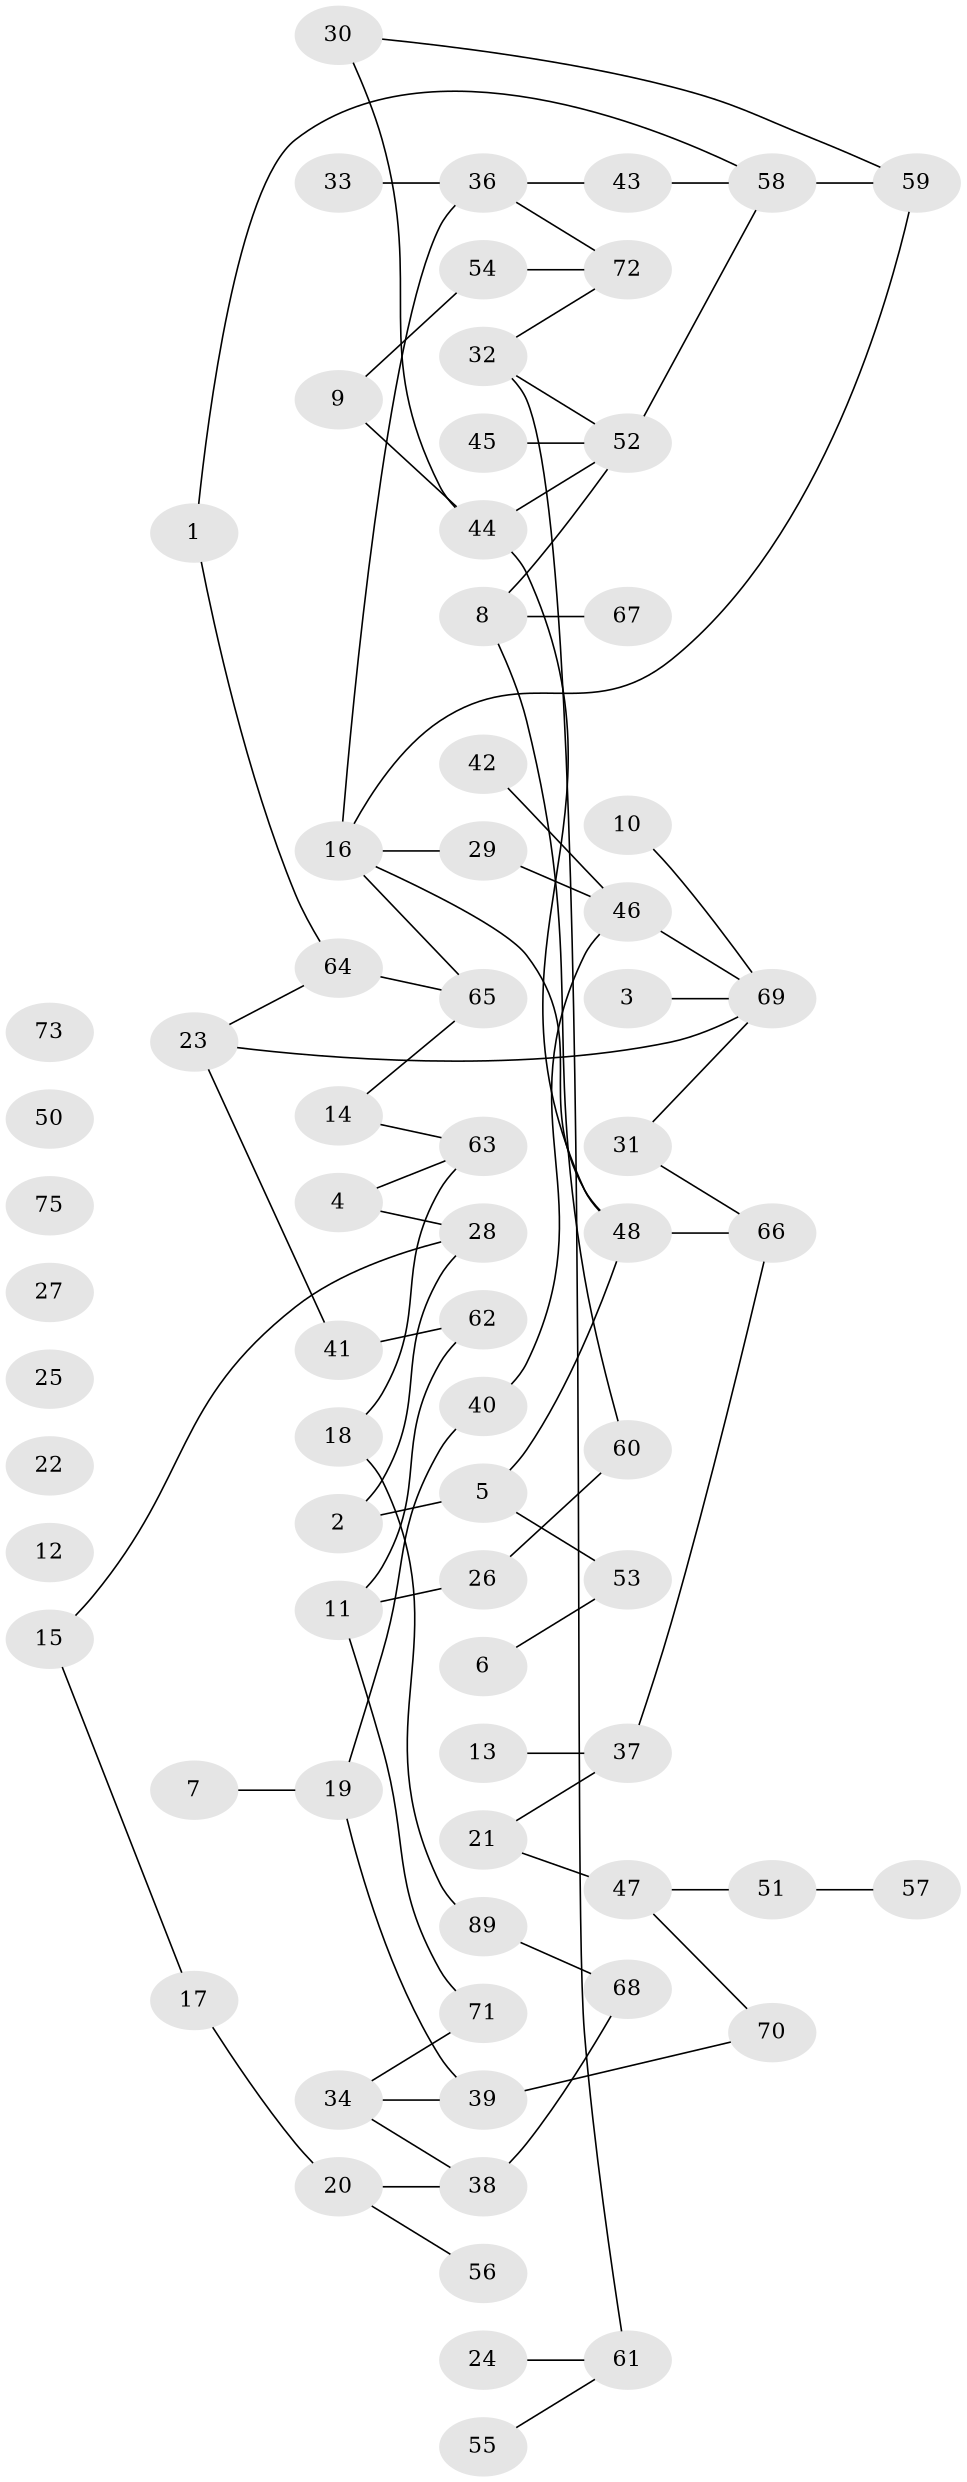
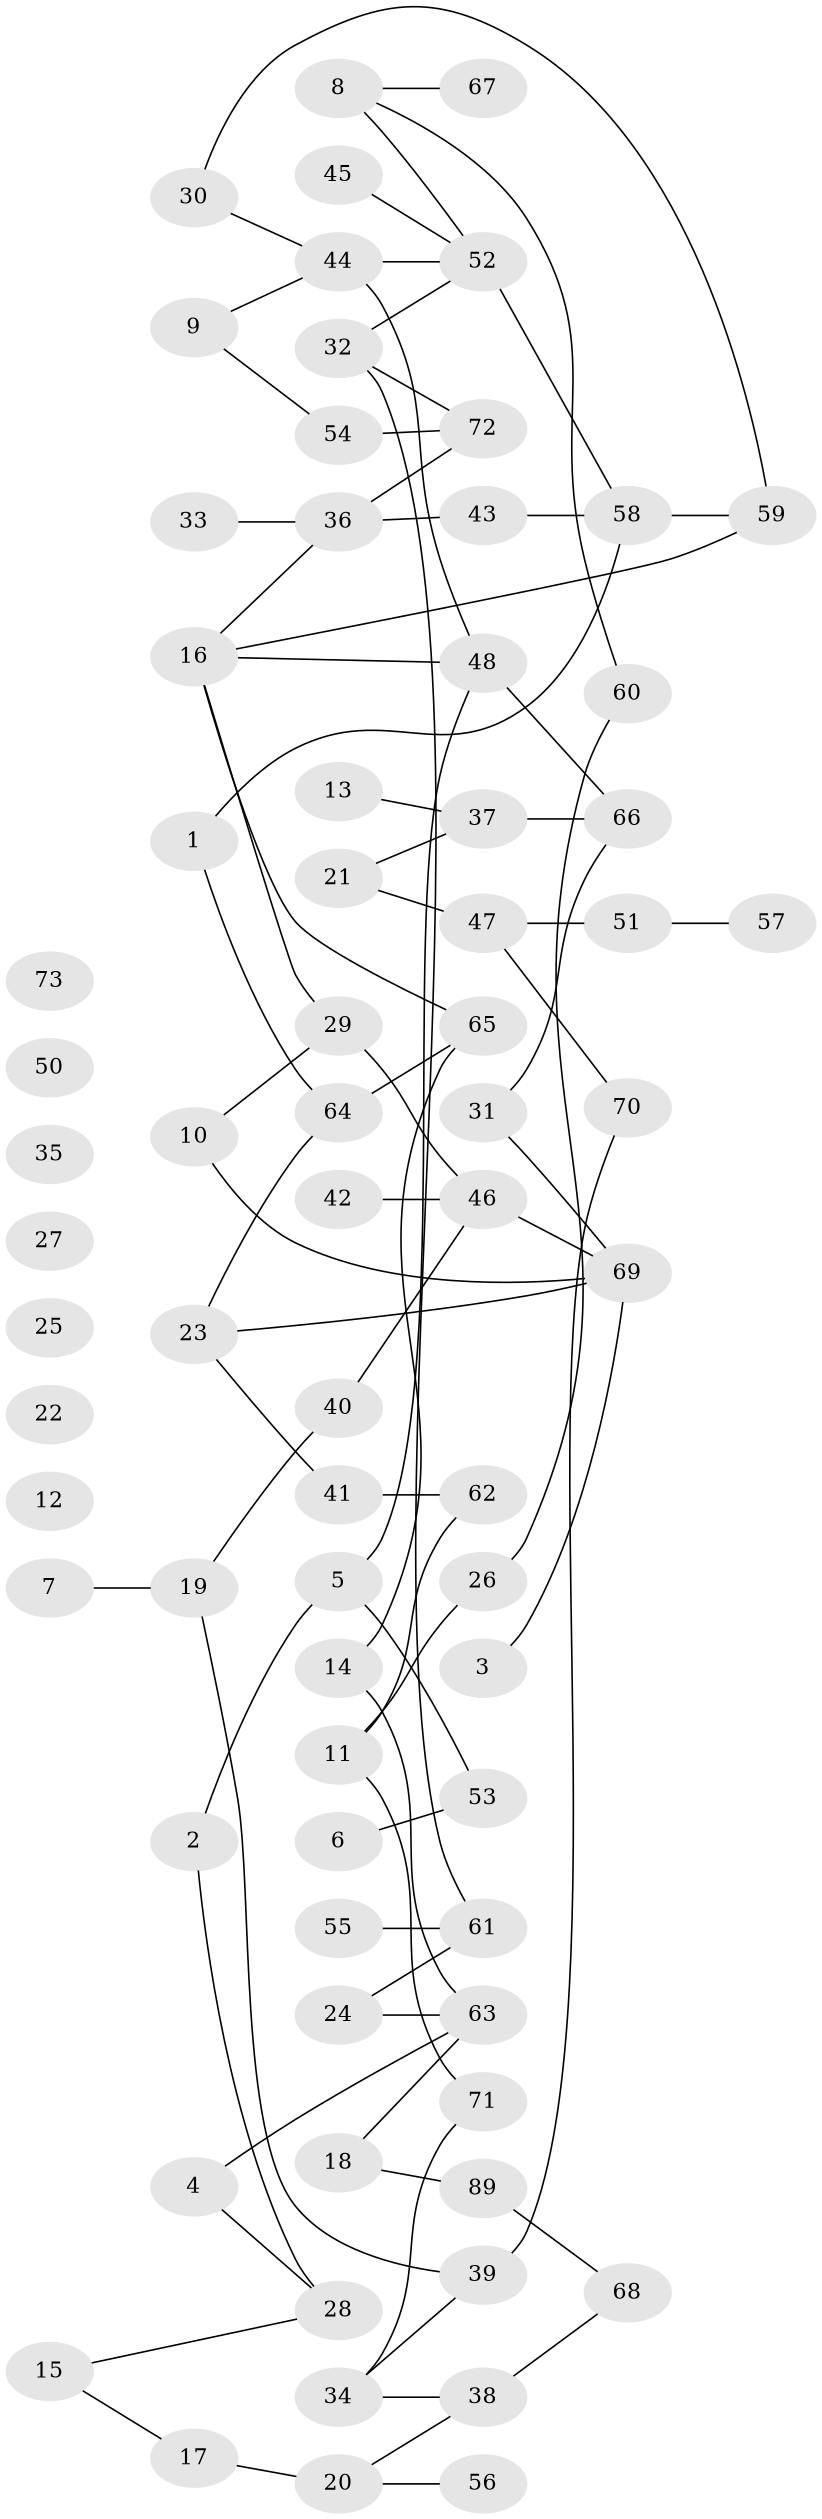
  graph {
    rankdir=LR
    node [color=gray90 style=filled]
    1
    58
    64
    59
    65
    2
    5
    28
    48
    53
    3
    69
    4
    63
    66
    6
    7
    19
    39
    40
    8
    52
    60
    67
    9
    44
    54
    72
    10
    29
    46
    11
    26
    62
    71
    12
    13
    37
    14
    15
    17
    20
    16
    36
    43
    38
    56
    18
    n49 [label=89]
    68
    70
    21
    47
    51
    22
    23
    41
    24
    61
    25
    27
    30
    31
    32
    33
    34
-   35 [label=75]
+   35
    42
    45
    57
    50
    55
    73
    1 -- 58
    1 -- 64
    58 -- 59
    64 -- 65
    2 -- 5
    2 -- 28
    5 -- 48
    5 -- 53
    48 -- 66
    3 -- 69
    4 -- 28
    4 -- 63
    6 -- 53
    7 -- 19
    19 -- 39
    19 -- 40
    39 -- 70
    40 -- 46
    8 -- 52
    8 -- 60
    8 -- 67
    52 -- 58
    9 -- 44
    9 -- 54
    44 -- 48
    44 -- 52
    54 -- 72
    10 -- 69
+   10 -- 29
    29 -- 46
    46 -- 69
    11 -- 26
    11 -- 62
    11 -- 71
    26 -- 60
    13 -- 37
    37 -- 66
    14 -- 65
    14 -- 63
    15 -- 28
    15 -- 17
    17 -- 20
    20 -- 38
    20 -- 56
    16 -- 59
    16 -- 65
    16 -- 48
    16 -- 29
    16 -- 36
    36 -- 72
    36 -- 43
    43 -- 58
    38 -- 68
    18 -- 63
    18 -- n49
    n49 -- 68
    21 -- 37
    21 -- 47
    47 -- 70
    47 -- 51
    51 -- 57
    23 -- 64
    23 -- 69
    23 -- 41
    41 -- 62
+   24 -- 63
    24 -- 61
    30 -- 59
    30 -- 44
    31 -- 69
    31 -- 66
    32 -- 52
    32 -- 72
    32 -- 61
    33 -- 36
    34 -- 39
    34 -- 71
    34 -- 38
    42 -- 46
    45 -- 52
    55 -- 61
  }
